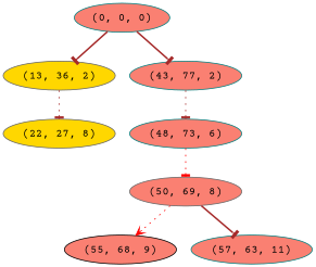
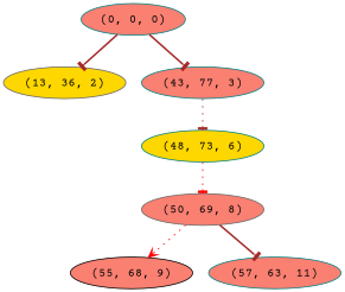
  digraph {
    fontname="Courier Prime"
    node [color=teal fillcolor=salmon fontname="Courier Prime" style=filled]
    edge [arrowhead=tee color=brown fontname="Courier Prime" style=dotted]
    "(13, 36, 2)" [color=gray40 fillcolor=gold]
    "(0, 0, 0)"
-   "(43, 77, 2)"
-   "(22, 27, 8)" [color=gray40 fillcolor=gold]
-   "(48, 73, 6)"
+   "(43, 77, 2)" [label="(43, 77, 3)"]
+   "(48, 73, 6)" [fillcolor=gold]
    "(50, 69, 8)" [color=gray40]
    "(55, 68, 9)" [color=black]
    "(57, 63, 11)"
-   "(13, 36, 2)" -> "(22, 27, 8)"
    "(0, 0, 0)" -> "(13, 36, 2)" [style=bold]
    "(0, 0, 0)" -> "(43, 77, 2)" [style=bold]
    "(43, 77, 2)" -> "(48, 73, 6)"
    "(48, 73, 6)" -> "(50, 69, 8)" [color=red]
    "(50, 69, 8)" -> "(55, 68, 9)" [arrowhead=vee color=red]
    "(50, 69, 8)" -> "(57, 63, 11)" [style=bold]
  }
